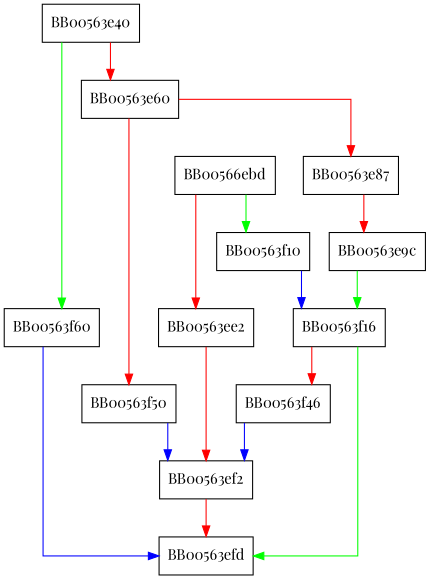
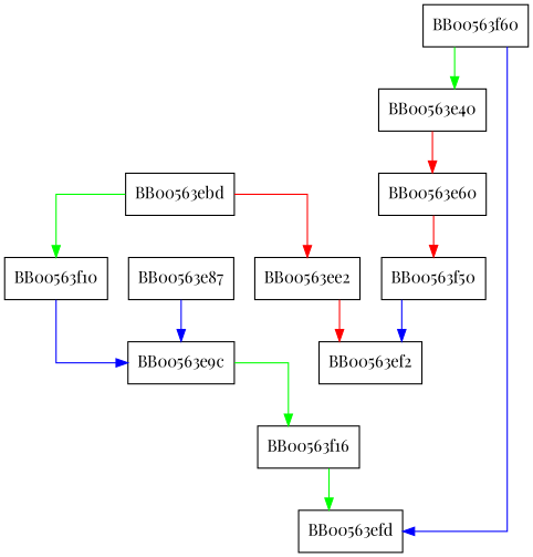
  digraph {
    fontname="Playfair Display"
    splines=ortho
    node [fontname="Playfair Display" shape=box]
    edge [color=red fontname="Playfair Display"]
    BB00563e40
    BB00563f60
    BB00563e60
    BB00563efd
    BB00563f50
    BB00563e87
    BB00563ef2
    BB00563e9c
    BB00563ee2
    BB00563f16
-   BB00563f46
-   BB00563ebd [label=BB00566ebd]
+   BB00563ebd
    BB00563f10
-   BB00563e40 -> BB00563f60 [color=green]
+   BB00563f60 -> BB00563e40 [color=green]
    BB00563e40 -> BB00563e60
    BB00563f60 -> BB00563efd [color=blue]
    BB00563e60 -> BB00563f50
-   BB00563e60 -> BB00563e87
    BB00563f50 -> BB00563ef2 [color=blue]
-   BB00563e87 -> BB00563e9c
-   BB00563ef2 -> BB00563efd
+   BB00563e87 -> BB00563e9c [color=blue]
    BB00563e9c -> BB00563f16 [color=green]
    BB00563ee2 -> BB00563ef2
    BB00563f16 -> BB00563efd [color=green]
-   BB00563f16 -> BB00563f46
-   BB00563f46 -> BB00563ef2 [color=blue]
    BB00563ebd -> BB00563ee2
    BB00563ebd -> BB00563f10 [color=green]
-   BB00563f10 -> BB00563f16 [color=blue]
+   BB00563f10 -> BB00563e9c [color=blue]
  }
